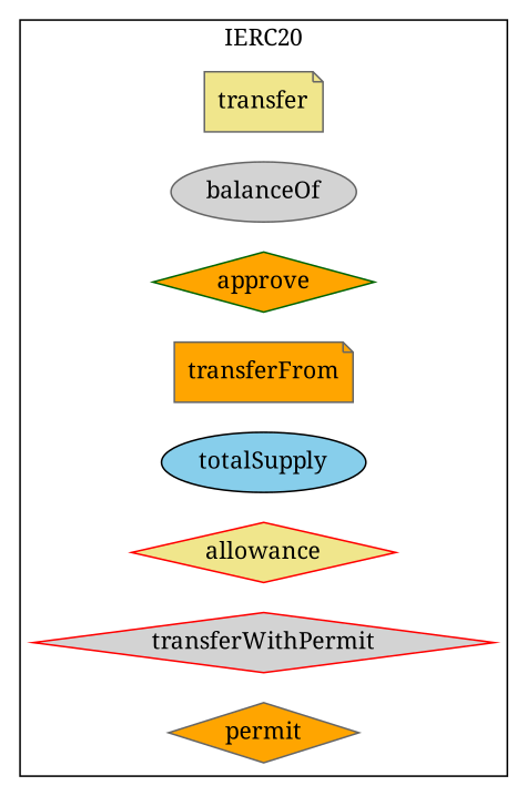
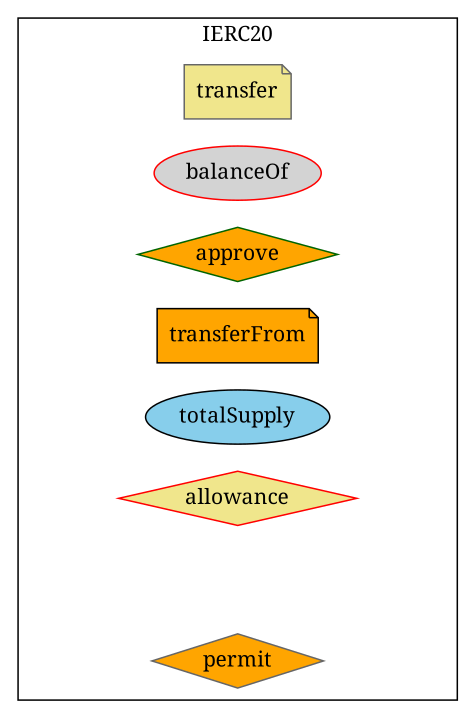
  strict digraph {
    rankdir=LR
    fontname="Noto Serif"
    node [shape=diamond style=filled fillcolor=orange color=gray40 fontname="Noto Serif"]
    n1 [label=transfer shape=note fillcolor=khaki]
-   n2 [label=balanceOf shape=ellipse fillcolor=lightgrey]
+   n2 [label=balanceOf shape=ellipse fillcolor=lightgrey color=red]
    n3 [label=approve color=darkgreen]
-   n4 [label=transferFrom shape=note]
+   n4 [label=transferFrom shape=note color=black]
    n5 [label=totalSupply shape=ellipse fillcolor=skyblue color=black]
    n6 [label=allowance fillcolor=khaki color=red]
-   n7 [label=transferWithPermit fillcolor=lightgrey color=red]
    n8 [label=permit]
    subgraph cluster_1 {
      label=IERC20
      n1
      n2
      n3
      n4
      n5
      n6
-     n7
      n8
    }
    subgraph cluster_2 {
      label="[Solidity]"
    }
  }
